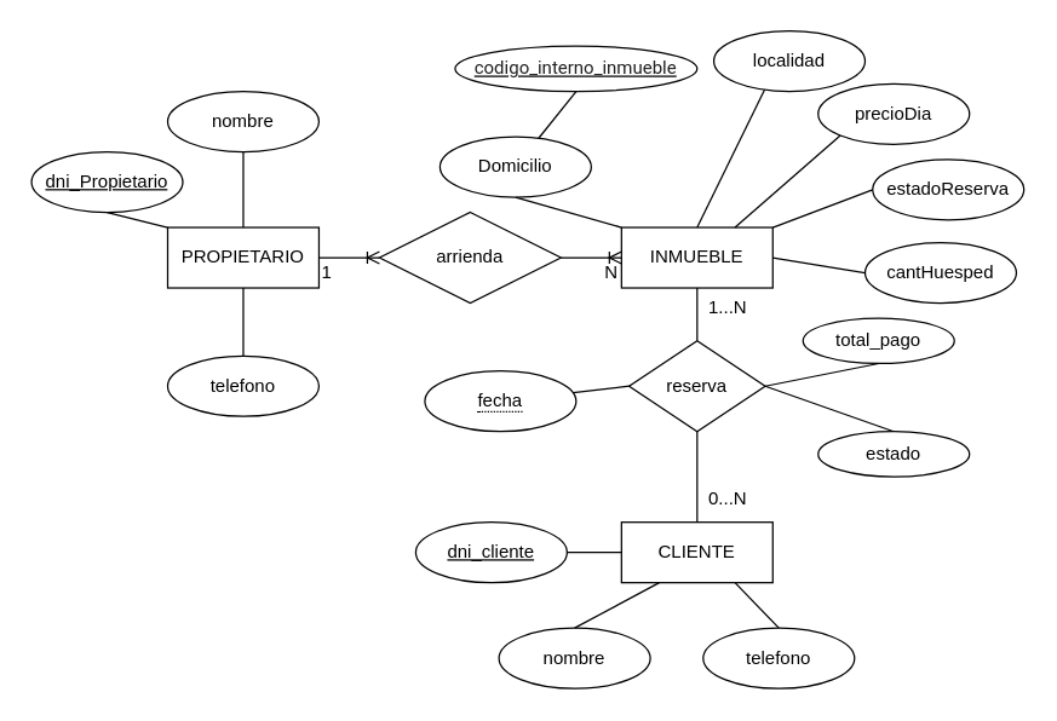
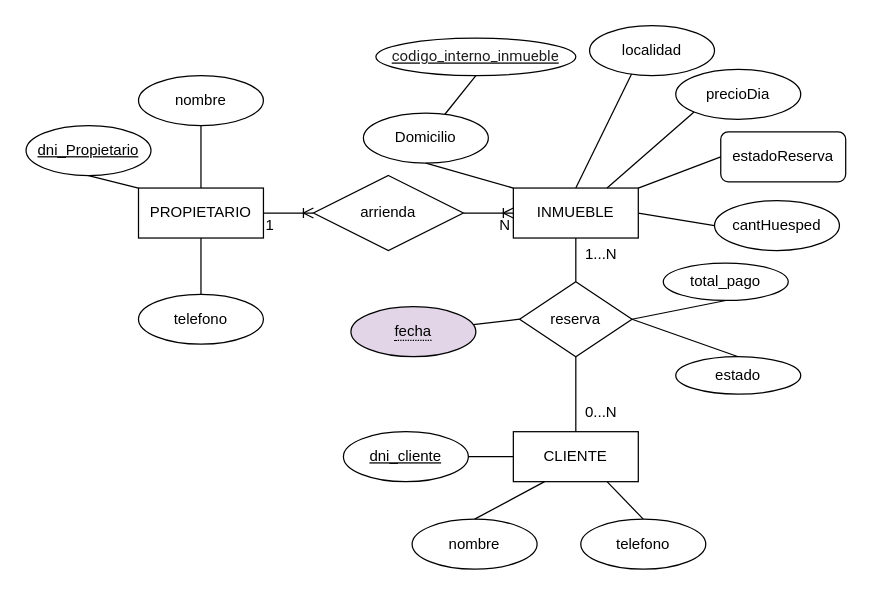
  <mxCell id="0" />
  <mxCell id="1" parent="0" />
  <mxCell id="2" value="PROPIETARIO" style="whiteSpace=wrap;html=1;align=center;" parent="1" vertex="1"><mxGeometry x="110" y="150" width="100" height="40" as="geometry" /></mxCell>
  <mxCell id="3" value="INMUEBLE" style="whiteSpace=wrap;html=1;align=center;" parent="1" vertex="1"><mxGeometry x="410" y="150" width="100" height="40" as="geometry" /></mxCell>
  <mxCell id="4" value="dni_Propietario" style="ellipse;whiteSpace=wrap;html=1;align=center;fontStyle=4;" parent="1" vertex="1"><mxGeometry x="20" y="100" width="100" height="40" as="geometry" /></mxCell>
  <mxCell id="5" value="" style="endArrow=none;html=1;rounded=0;entryX=0;entryY=0;entryDx=0;entryDy=0;exitX=0.5;exitY=1;exitDx=0;exitDy=0;" parent="1" source="4" target="2" edge="1"><mxGeometry relative="1" as="geometry"><mxPoint x="46" y="90" as="sourcePoint" /><mxPoint x="206" y="90" as="targetPoint" /></mxGeometry></mxCell>
  <mxCell id="6" value="Domicilio" style="ellipse;whiteSpace=wrap;html=1;align=center;" parent="1" vertex="1"><mxGeometry x="290" y="90" width="100" height="40" as="geometry" /></mxCell>
  <mxCell id="7" value="" style="endArrow=none;html=1;rounded=0;exitX=0.5;exitY=1;exitDx=0;exitDy=0;entryX=0;entryY=0;entryDx=0;entryDy=0;" parent="1" source="6" target="3" edge="1"><mxGeometry relative="1" as="geometry"><mxPoint x="286" y="210" as="sourcePoint" /><mxPoint x="446" y="210" as="targetPoint" /></mxGeometry></mxCell>
  <mxCell id="8" value="nombre" style="ellipse;whiteSpace=wrap;html=1;align=center;" parent="1" vertex="1"><mxGeometry x="110" y="60" width="100" height="40" as="geometry" /></mxCell>
  <mxCell id="9" value="" style="endArrow=none;html=1;rounded=0;exitX=0.5;exitY=0;exitDx=0;exitDy=0;entryX=0.5;entryY=1;entryDx=0;entryDy=0;" parent="1" source="2" target="8" edge="1"><mxGeometry relative="1" as="geometry"><mxPoint x="286" y="180" as="sourcePoint" /><mxPoint x="446" y="180" as="targetPoint" /></mxGeometry></mxCell>
  <mxCell id="10" value="&lt;span style=&quot;color: rgb(31, 31, 31); font-family: &amp;quot;Google Sans&amp;quot;, Roboto, sans-serif; text-align: start; white-space-collapse: preserve; background-color: rgb(255, 255, 255);&quot;&gt;codigo_interno_inmueble&lt;/span&gt;" style="ellipse;whiteSpace=wrap;html=1;align=center;fontStyle=4;" parent="1" vertex="1"><mxGeometry x="300" y="30" width="160" height="30" as="geometry" /></mxCell>
  <mxCell id="11" value="" style="endArrow=none;html=1;rounded=0;exitX=0.5;exitY=1;exitDx=0;exitDy=0;" parent="1" source="10" target="6" edge="1"><mxGeometry relative="1" as="geometry"><mxPoint x="366" y="130" as="sourcePoint" /><mxPoint x="526" y="130" as="targetPoint" /></mxGeometry></mxCell>
  <mxCell id="12" value="" style="endArrow=none;html=1;rounded=0;exitX=0.35;exitY=0.9;exitDx=0;exitDy=0;entryX=0.5;entryY=0;entryDx=0;entryDy=0;exitPerimeter=0;" parent="1" source="31" target="3" edge="1"><mxGeometry relative="1" as="geometry"><mxPoint x="531" y="60" as="sourcePoint" /><mxPoint x="526" y="130" as="targetPoint" /></mxGeometry></mxCell>
  <mxCell id="13" value="precioDia" style="ellipse;whiteSpace=wrap;html=1;align=center;" parent="1" vertex="1"><mxGeometry x="540" y="55" width="100" height="40" as="geometry" /></mxCell>
  <mxCell id="14" value="" style="endArrow=none;html=1;rounded=0;exitX=0.75;exitY=0;exitDx=0;exitDy=0;entryX=0;entryY=1;entryDx=0;entryDy=0;" parent="1" source="3" target="13" edge="1"><mxGeometry relative="1" as="geometry"><mxPoint x="566" y="130" as="sourcePoint" /><mxPoint x="726" y="130" as="targetPoint" /></mxGeometry></mxCell>
- <mxCell id="15" value="estadoReserva" style="ellipse;whiteSpace=wrap;html=1;align=center;" parent="1" vertex="1"><mxGeometry x="576" y="105" width="100" height="40" as="geometry" /></mxCell>
+ <mxCell id="15" value="estadoReserva" style="whiteSpace=wrap;html=1;align=center;rounded=1;" parent="1" vertex="1"><mxGeometry x="576" y="105" width="100" height="40" as="geometry" /></mxCell>
  <mxCell id="16" value="" style="endArrow=none;html=1;rounded=0;exitX=1;exitY=0;exitDx=0;exitDy=0;entryX=0;entryY=0.5;entryDx=0;entryDy=0;" parent="1" source="3" target="15" edge="1"><mxGeometry relative="1" as="geometry"><mxPoint x="566" y="130" as="sourcePoint" /><mxPoint x="726" y="130" as="targetPoint" /></mxGeometry></mxCell>
  <mxCell id="17" value="reserva" style="shape=rhombus;perimeter=rhombusPerimeter;whiteSpace=wrap;html=1;align=center;" parent="1" vertex="1"><mxGeometry x="415" y="225" width="90" height="60" as="geometry" /></mxCell>
  <mxCell id="18" value="CLIENTE" style="whiteSpace=wrap;html=1;align=center;" parent="1" vertex="1"><mxGeometry x="410" y="345" width="100" height="40" as="geometry" /></mxCell>
  <mxCell id="19" value="nombre" style="ellipse;whiteSpace=wrap;html=1;align=center;" parent="1" vertex="1"><mxGeometry x="329" y="415" width="100" height="40" as="geometry" /></mxCell>
  <mxCell id="20" value="telefono" style="ellipse;whiteSpace=wrap;html=1;align=center;" parent="1" vertex="1"><mxGeometry x="464" y="415" width="100" height="40" as="geometry" /></mxCell>
  <mxCell id="21" value="" style="endArrow=none;html=1;rounded=0;exitX=1;exitY=0.5;exitDx=0;exitDy=0;entryX=0;entryY=0.5;entryDx=0;entryDy=0;" parent="1" source="28" target="18" edge="1"><mxGeometry relative="1" as="geometry"><mxPoint x="364" y="365" as="sourcePoint" /><mxPoint x="504" y="375" as="targetPoint" /></mxGeometry></mxCell>
  <mxCell id="22" value="" style="endArrow=none;html=1;rounded=0;exitX=0.5;exitY=0;exitDx=0;exitDy=0;entryX=0.25;entryY=1;entryDx=0;entryDy=0;" parent="1" source="19" target="18" edge="1"><mxGeometry relative="1" as="geometry"><mxPoint x="344" y="375" as="sourcePoint" /><mxPoint x="504" y="375" as="targetPoint" /></mxGeometry></mxCell>
  <mxCell id="23" value="" style="endArrow=none;html=1;rounded=0;exitX=0.5;exitY=0;exitDx=0;exitDy=0;entryX=0.75;entryY=1;entryDx=0;entryDy=0;" parent="1" source="20" target="18" edge="1"><mxGeometry relative="1" as="geometry"><mxPoint x="344" y="375" as="sourcePoint" /><mxPoint x="504" y="375" as="targetPoint" /></mxGeometry></mxCell>
  <mxCell id="24" value="" style="endArrow=none;html=1;rounded=0;exitX=0;exitY=0.5;exitDx=0;exitDy=0;" parent="1" source="17" target="46" edge="1"><mxGeometry relative="1" as="geometry"><mxPoint x="476" y="280" as="sourcePoint" /><mxPoint x="400" y="265" as="targetPoint" /></mxGeometry></mxCell>
  <mxCell id="25" value="" style="endArrow=none;html=1;rounded=0;entryX=0.5;entryY=0;entryDx=0;entryDy=0;" parent="1" target="17" edge="1"><mxGeometry relative="1" as="geometry"><mxPoint x="460" y="190" as="sourcePoint" /><mxPoint x="856" y="330" as="targetPoint" /></mxGeometry></mxCell>
  <mxCell id="26" value="" style="edgeStyle=entityRelationEdgeStyle;fontSize=12;html=1;endArrow=ERoneToMany;rounded=0;exitX=1;exitY=0.5;exitDx=0;exitDy=0;entryX=0;entryY=0.5;entryDx=0;entryDy=0;" parent="1" source="37" target="3" edge="1"><mxGeometry width="100" height="100" relative="1" as="geometry"><mxPoint x="446" y="380" as="sourcePoint" /><mxPoint x="546" y="280" as="targetPoint" /></mxGeometry></mxCell>
  <mxCell id="27" value="" style="endArrow=none;html=1;rounded=0;exitX=0.5;exitY=1;exitDx=0;exitDy=0;entryX=0.5;entryY=0;entryDx=0;entryDy=0;" parent="1" source="17" target="18" edge="1"><mxGeometry relative="1" as="geometry"><mxPoint x="696" y="330" as="sourcePoint" /><mxPoint x="856" y="330" as="targetPoint" /></mxGeometry></mxCell>
  <mxCell id="28" value="dni_cliente" style="ellipse;whiteSpace=wrap;html=1;align=center;fontStyle=4;" parent="1" vertex="1"><mxGeometry x="274" y="345" width="100" height="40" as="geometry" /></mxCell>
  <mxCell id="29" value="telefono" style="ellipse;whiteSpace=wrap;html=1;align=center;" parent="1" vertex="1"><mxGeometry x="110" y="235" width="100" height="40" as="geometry" /></mxCell>
  <mxCell id="30" value="" style="endArrow=none;html=1;rounded=0;exitX=0.5;exitY=0;exitDx=0;exitDy=0;entryX=0.5;entryY=1;entryDx=0;entryDy=0;" parent="1" source="29" target="2" edge="1"><mxGeometry relative="1" as="geometry"><mxPoint x="-44" y="220" as="sourcePoint" /><mxPoint x="116" y="220" as="targetPoint" /></mxGeometry></mxCell>
  <mxCell id="31" value="localidad" style="ellipse;whiteSpace=wrap;html=1;align=center;" parent="1" vertex="1"><mxGeometry x="471" y="20" width="100" height="40" as="geometry" /></mxCell>
  <mxCell id="32" value="cantHuesped" style="ellipse;whiteSpace=wrap;html=1;align=center;" parent="1" vertex="1"><mxGeometry x="571" y="160" width="100" height="40" as="geometry" /></mxCell>
  <mxCell id="33" value="" style="endArrow=none;html=1;rounded=0;exitX=1;exitY=0.5;exitDx=0;exitDy=0;entryX=0;entryY=0.5;entryDx=0;entryDy=0;" parent="1" source="3" target="32" edge="1"><mxGeometry relative="1" as="geometry"><mxPoint x="600" y="195" as="sourcePoint" /><mxPoint x="745" y="175" as="targetPoint" /></mxGeometry></mxCell>
  <mxCell id="34" value="" style="group" parent="1" vertex="1" connectable="0"><mxGeometry x="200" y="165" width="273" height="41" as="geometry" /></mxCell>
  <mxCell id="35" value="1" style="text;html=1;align=center;verticalAlign=middle;resizable=0;points=[];autosize=1;strokeColor=none;fillColor=none;" parent="34" vertex="1"><mxGeometry width="30" height="30" as="geometry" /></mxCell>
  <mxCell id="36" value="N" style="text;html=1;align=center;verticalAlign=middle;resizable=0;points=[];autosize=1;strokeColor=none;fillColor=none;" parent="34" vertex="1"><mxGeometry x="187.824" width="30" height="30" as="geometry" /></mxCell>
  <mxCell id="37" value="arrienda" style="shape=rhombus;perimeter=rhombusPerimeter;whiteSpace=wrap;html=1;align=center;" parent="34" vertex="1"><mxGeometry x="50" y="-25" width="120" height="60" as="geometry" /></mxCell>
  <mxCell id="38" value="0...N" style="text;html=1;align=center;verticalAlign=middle;resizable=0;points=[];autosize=1;strokeColor=none;fillColor=none;" parent="1" vertex="1"><mxGeometry x="455" y="315" width="50" height="30" as="geometry" /></mxCell>
  <mxCell id="39" value="1...N" style="text;html=1;align=center;verticalAlign=middle;resizable=0;points=[];autosize=1;strokeColor=none;fillColor=none;" parent="1" vertex="1"><mxGeometry x="455" y="188" width="50" height="30" as="geometry" /></mxCell>
  <mxCell id="40" style="edgeStyle=orthogonalEdgeStyle;rounded=0;orthogonalLoop=1;jettySize=auto;html=1;exitX=0.5;exitY=1;exitDx=0;exitDy=0;" parent="1" source="8" target="8" edge="1"><mxGeometry relative="1" as="geometry" /></mxCell>
  <mxCell id="41" value="estado" style="ellipse;whiteSpace=wrap;html=1;align=center;" parent="1" vertex="1"><mxGeometry x="540" y="285" width="100" height="30" as="geometry" /></mxCell>
  <mxCell id="42" value="total_pago" style="ellipse;whiteSpace=wrap;html=1;align=center;" parent="1" vertex="1"><mxGeometry x="530" y="210" width="100" height="30" as="geometry" /></mxCell>
  <mxCell id="43" value="" style="endArrow=none;html=1;rounded=0;entryX=0.5;entryY=1;entryDx=0;entryDy=0;exitX=1;exitY=0.5;exitDx=0;exitDy=0;" parent="1" source="17" target="42" edge="1"><mxGeometry relative="1" as="geometry"><mxPoint x="504" y="264.17" as="sourcePoint" /><mxPoint x="664" y="264.17" as="targetPoint" /></mxGeometry></mxCell>
  <mxCell id="44" value="" style="endArrow=none;html=1;rounded=0;exitX=1;exitY=0.5;exitDx=0;exitDy=0;entryX=0.5;entryY=0;entryDx=0;entryDy=0;" parent="1" source="17" target="41" edge="1"><mxGeometry relative="1" as="geometry"><mxPoint x="493" y="260" as="sourcePoint" /><mxPoint x="555" y="256" as="targetPoint" /></mxGeometry></mxCell>
  <mxCell id="45" value="" style="edgeStyle=entityRelationEdgeStyle;fontSize=12;html=1;endArrow=ERoneToMany;rounded=0;exitX=1;exitY=0.5;exitDx=0;exitDy=0;entryX=0;entryY=0.5;entryDx=0;entryDy=0;" parent="1" source="2" target="37" edge="1"><mxGeometry width="100" height="100" relative="1" as="geometry"><mxPoint x="210" y="170" as="sourcePoint" /><mxPoint x="410" y="170" as="targetPoint" /></mxGeometry></mxCell>
- <mxCell id="46" value="&lt;span style=&quot;border-bottom: 1px dotted&quot;&gt;fecha&lt;/span&gt;" style="ellipse;whiteSpace=wrap;html=1;align=center;" vertex="1" parent="1"><mxGeometry x="280" y="245" width="100" height="40" as="geometry" /></mxCell>
+ <mxCell id="46" value="&lt;span style=&quot;border-bottom: 1px dotted&quot;&gt;fecha&lt;/span&gt;" style="ellipse;whiteSpace=wrap;html=1;align=center;fillColor=#e1d5e7;" vertex="1" parent="1"><mxGeometry x="280" y="245" width="100" height="40" as="geometry" /></mxCell>
